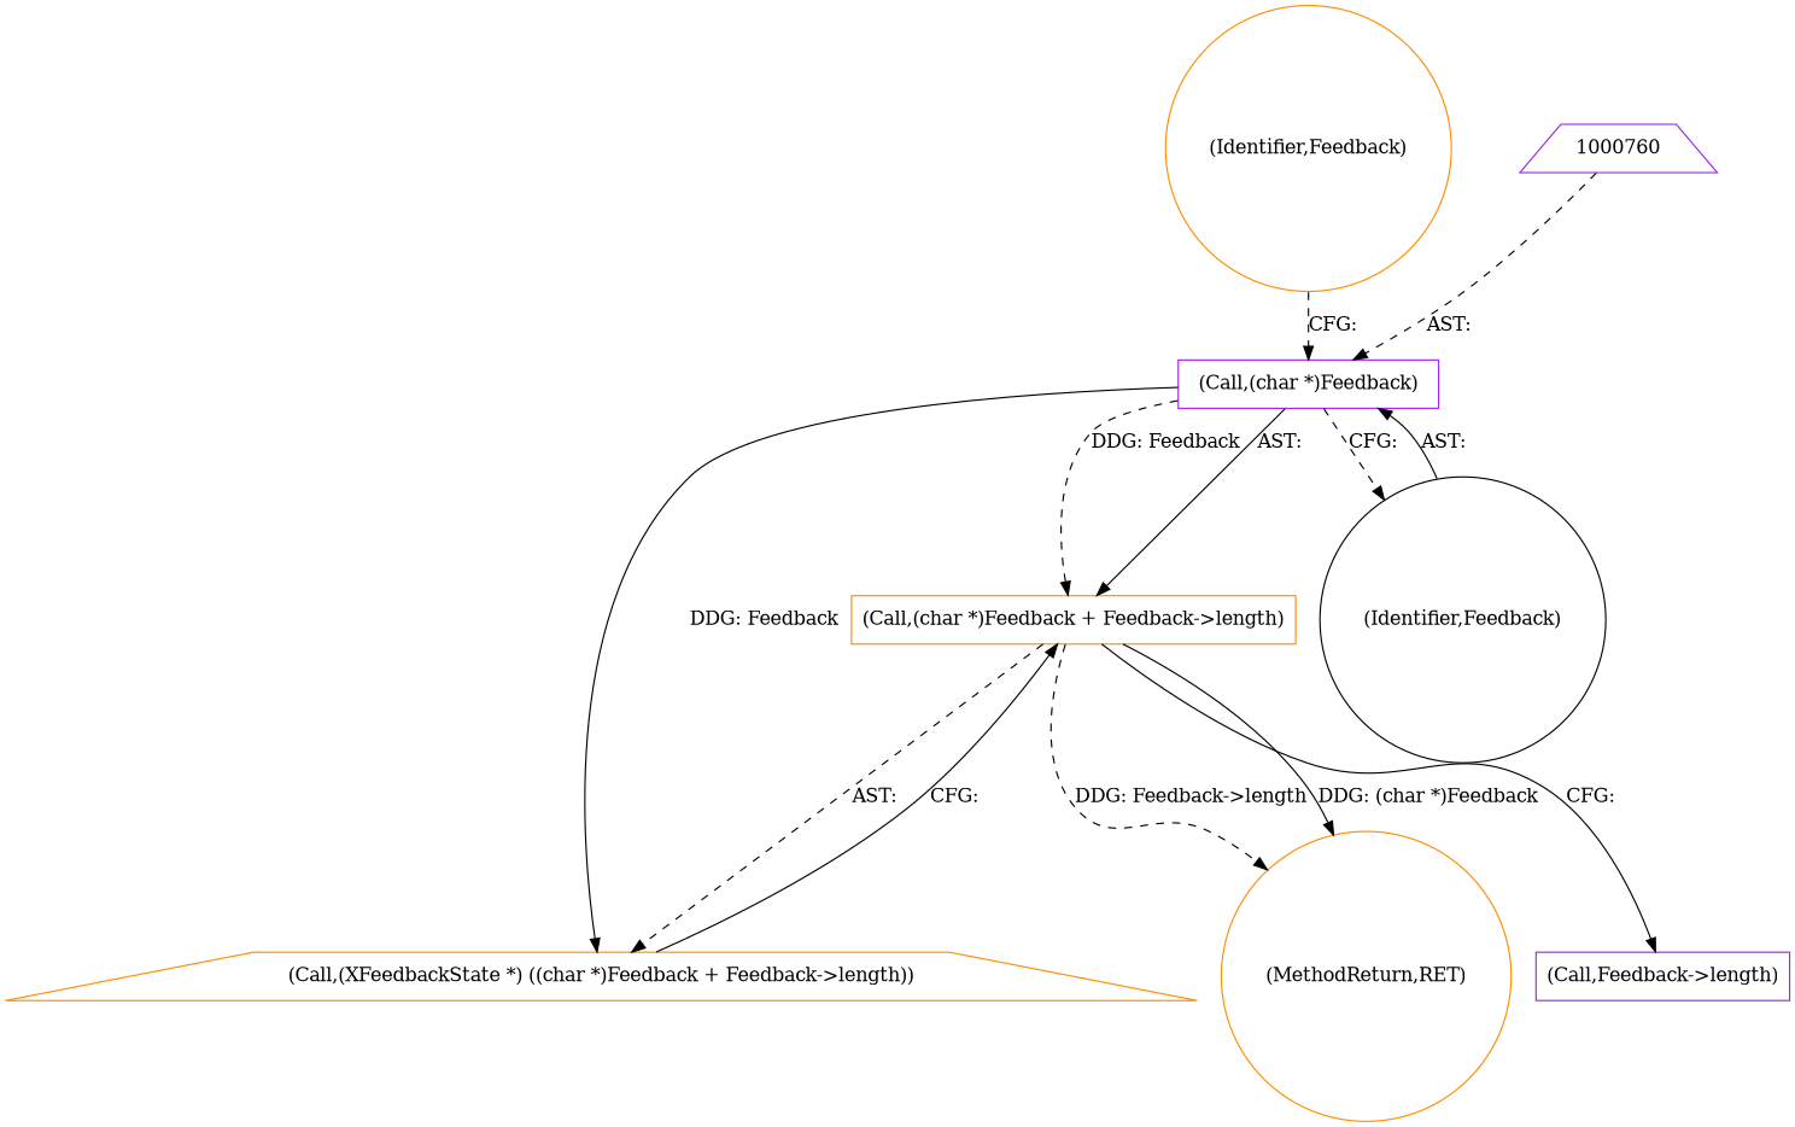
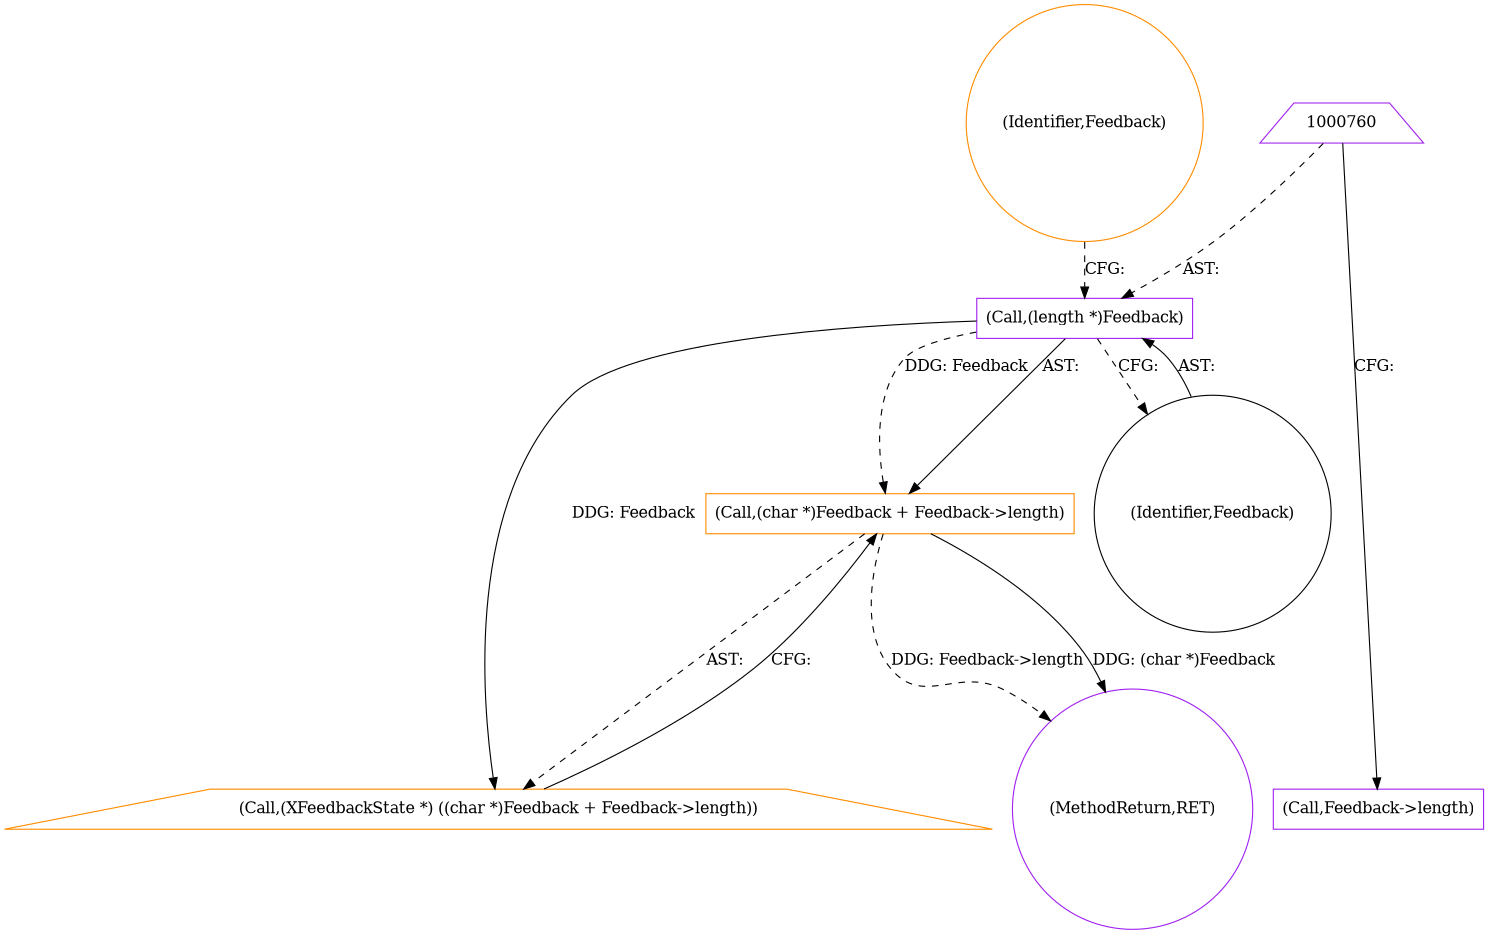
  digraph {
    node [color=darkorange shape=box]
    edge [style=dashed]
    n1 [label="(Call,(char *)Feedback + Feedback->length)"]
    n2 [label="(Call,(XFeedbackState *) ((char *)Feedback + Feedback->length))" shape=trapezium]
    n3 [color=purple label="(Call,Feedback->length)"]
-   n4 [label="(MethodReturn,RET)" shape=circle]
-   n5 [color=purple label="(Call,(char *)Feedback)"]
+   n4 [color=purple label="(MethodReturn,RET)" shape=circle]
+   n5 [color=purple label="(Call,(length *)Feedback)"]
    n6 [color=black label="(Identifier,Feedback)" shape=circle]
    n7 [label="(Identifier,Feedback)" shape=circle]
    1000760 [color=purple shape=trapezium]
    n1 -> n2 [label="AST: "]
-   n1 -> n3 [label="CFG: " style=solid]
+   1000760 -> n3 [label="CFG: " style=solid]
    n1 -> n4 [label="DDG: Feedback->length"]
    n1 -> n4 [label="DDG: (char *)Feedback" style=solid]
    n2 -> n1 [label="CFG: " style=solid]
    n5 -> n1 [label="AST: " style=solid]
    n5 -> n1 [label="DDG: Feedback"]
    n5 -> n2 [label="DDG: Feedback" style=solid]
    n5 -> n6 [label="CFG: "]
    n6 -> n5 [label="AST: " style=solid]
    n7 -> n5 [label="CFG: "]
    1000760 -> n5 [label="AST: "]
  }
